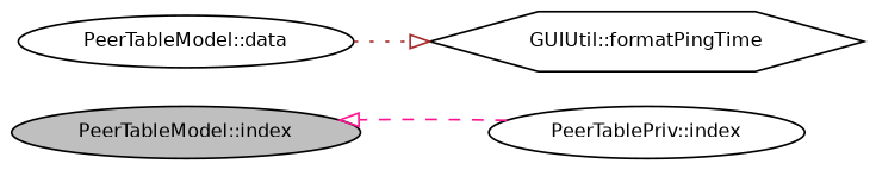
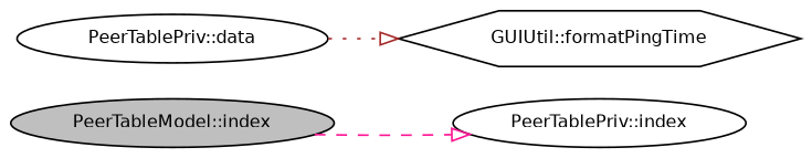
  digraph {
    rankdir=LR
    node [color=black fillcolor=white fontname=Helvetica fontsize=10 shape=ellipse style=filled]
    edge [arrowhead=onormal fontname=Helvetica fontsize=10 labelfontname=Helvetica labelfontsize=10]
    n1 [fillcolor=grey75 fontcolor=black height=0.2 label="PeerTableModel::index" width=0.4]
    n2 [height=0.2 label="PeerTablePriv::index" width=0.4]
-   n3 [height=0.2 label="PeerTableModel::data" width=0.4]
+   n3 [height=0.2 label="PeerTablePriv::data" width=0.4]
    n4 [height=0.2 label="GUIUtil::formatPingTime" shape=hexagon width=0.4]
-   n2 -> n1 [color=deeppink style=dashed]
+   n1 -> n2 [color=deeppink style=dashed]
    n3 -> n4 [color=brown style=dotted]
  }
